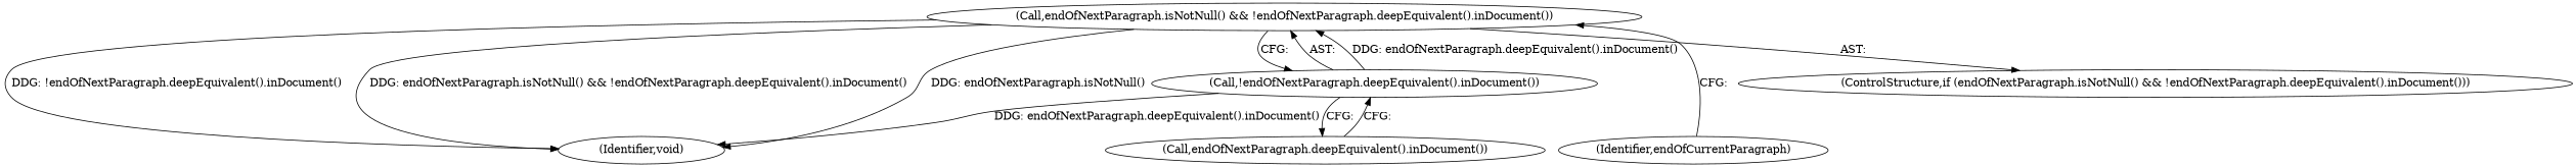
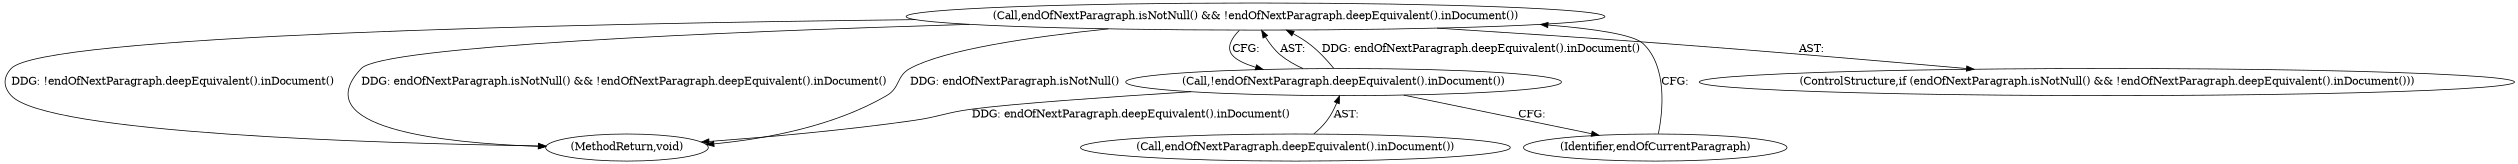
  digraph {
    n1 [label="(Call,endOfNextParagraph.isNotNull() && !endOfNextParagraph.deepEquivalent().inDocument())"]
    n2 [label="(Call,!endOfNextParagraph.deepEquivalent().inDocument())"]
-   n3 [label="(Identifier,void)"]
+   n3 [label="(MethodReturn,void)"]
    n4 [label="(ControlStructure,if (endOfNextParagraph.isNotNull() && !endOfNextParagraph.deepEquivalent().inDocument()))"]
    n5 [label="(Call,endOfNextParagraph.deepEquivalent().inDocument())"]
    n6 [label="(Identifier,endOfCurrentParagraph)"]
    n1 -> n2 [label="CFG: "]
    n1 -> n3 [label="DDG: !endOfNextParagraph.deepEquivalent().inDocument()"]
    n1 -> n3 [label="DDG: endOfNextParagraph.isNotNull() && !endOfNextParagraph.deepEquivalent().inDocument()"]
    n1 -> n3 [label="DDG: endOfNextParagraph.isNotNull()"]
    n1 -> n4 [label="AST: "]
    n2 -> n1 [label="AST: "]
    n2 -> n1 [label="DDG: endOfNextParagraph.deepEquivalent().inDocument()"]
    n2 -> n3 [label="DDG: endOfNextParagraph.deepEquivalent().inDocument()"]
-   n2 -> n5 [label="CFG: "]
-   n5 -> n2 [label="CFG: "]
+   n2 -> n6 [label="CFG: "]
+   n5 -> n2 [label="AST: "]
    n6 -> n1 [label="CFG: "]
  }
